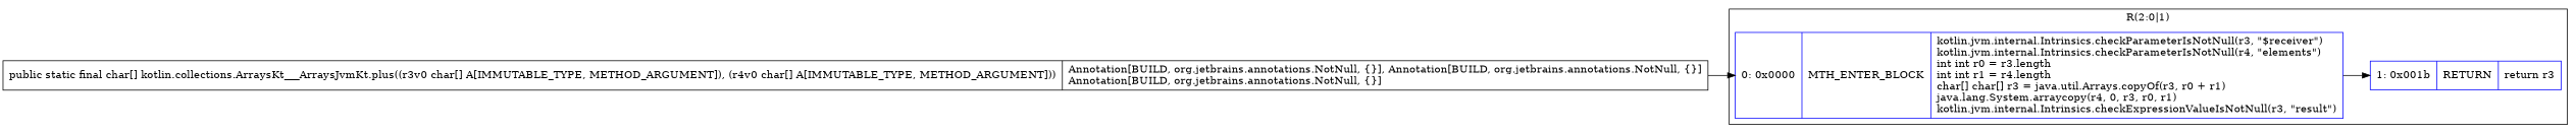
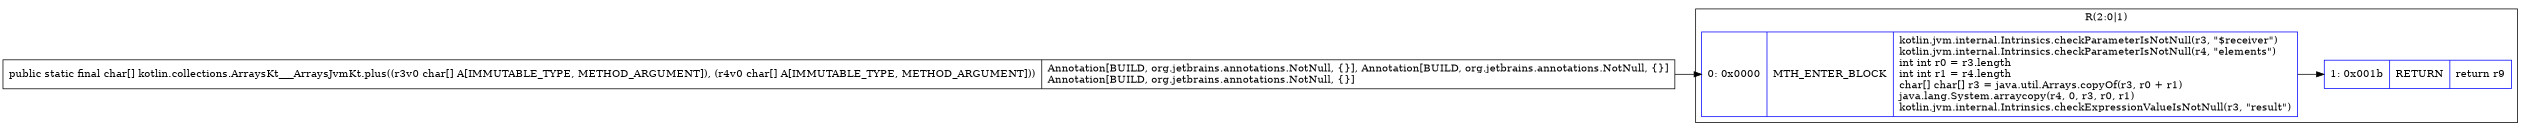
  digraph {
    rankdir=LR
    node [color=blue shape=record]
    n1 [label="{0\:\ 0x0000|MTH_ENTER_BLOCK\l|kotlin.jvm.internal.Intrinsics.checkParameterIsNotNull(r3, \"$receiver\")\lkotlin.jvm.internal.Intrinsics.checkParameterIsNotNull(r4, \"elements\")\lint int r0 = r3.length\lint int r1 = r4.length\lchar[] char[] r3 = java.util.Arrays.copyOf(r3, r0 + r1)\ljava.lang.System.arraycopy(r4, 0, r3, r0, r1)\lkotlin.jvm.internal.Intrinsics.checkExpressionValueIsNotNull(r3, \"result\")\l}"]
-   n2 [label="{1\:\ 0x001b|RETURN\l|return r3\l}"]
+   n2 [label="{1\:\ 0x001b|RETURN\l|return r9\l}"]
    n3 [label="{public static final char[] kotlin.collections.ArraysKt___ArraysJvmKt.plus((r3v0 char[] A[IMMUTABLE_TYPE, METHOD_ARGUMENT]), (r4v0 char[] A[IMMUTABLE_TYPE, METHOD_ARGUMENT]))  | Annotation[BUILD, org.jetbrains.annotations.NotNull, \{\}], Annotation[BUILD, org.jetbrains.annotations.NotNull, \{\}]\lAnnotation[BUILD, org.jetbrains.annotations.NotNull, \{\}]\l}" color=""]
    subgraph cluster_1 {
      label="R(2:0|1)"
      n1
      n2
    }
    n1 -> n2
    n3 -> n1
  }
